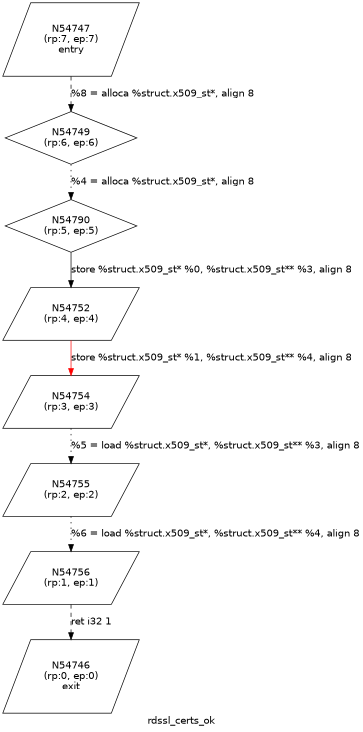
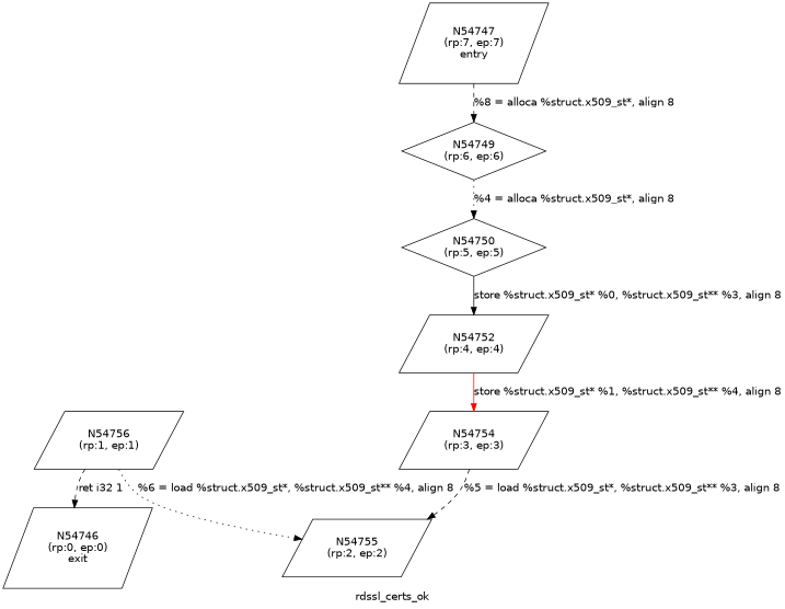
  digraph {
    fontname="DejaVu Sans"
    label=rdssl_certs_ok
    node [fontname="DejaVu Sans" shape=parallelogram]
    edge [color=black fontname="DejaVu Sans" style=dashed]
    n1 [label="N54746\n(rp:0, ep:0)\nexit"]
    n2 [label="N54747\n(rp:7, ep:7)\nentry"]
    n3 [label="N54749\n(rp:6, ep:6)" shape=diamond]
-   n4 [label="N54790\n(rp:5, ep:5)" shape=diamond]
+   n4 [label="N54750\n(rp:5, ep:5)" shape=diamond]
    n5 [label="N54752\n(rp:4, ep:4)"]
    n6 [label="N54754\n(rp:3, ep:3)"]
    n7 [label="N54755\n(rp:2, ep:2)"]
    n8 [label="N54756\n(rp:1, ep:1)"]
    n2 -> n3 [label="%8 = alloca %struct.x509_st*, align 8"]
    n3 -> n4 [label="%4 = alloca %struct.x509_st*, align 8" style=dotted]
    n4 -> n5 [label="store %struct.x509_st* %0, %struct.x509_st** %3, align 8" style=solid]
    n5 -> n6 [color=red label="store %struct.x509_st* %1, %struct.x509_st** %4, align 8" style=solid]
-   n6 -> n7 [label="%5 = load %struct.x509_st*, %struct.x509_st** %3, align 8" style=dotted]
-   n7 -> n8 [label="%6 = load %struct.x509_st*, %struct.x509_st** %4, align 8" style=dotted]
+   n6 -> n7 [label="%5 = load %struct.x509_st*, %struct.x509_st** %3, align 8"]
+   n8 -> n7 [label="%6 = load %struct.x509_st*, %struct.x509_st** %4, align 8" style=dotted]
    n8 -> n1 [label="ret i32 1"]
  }
